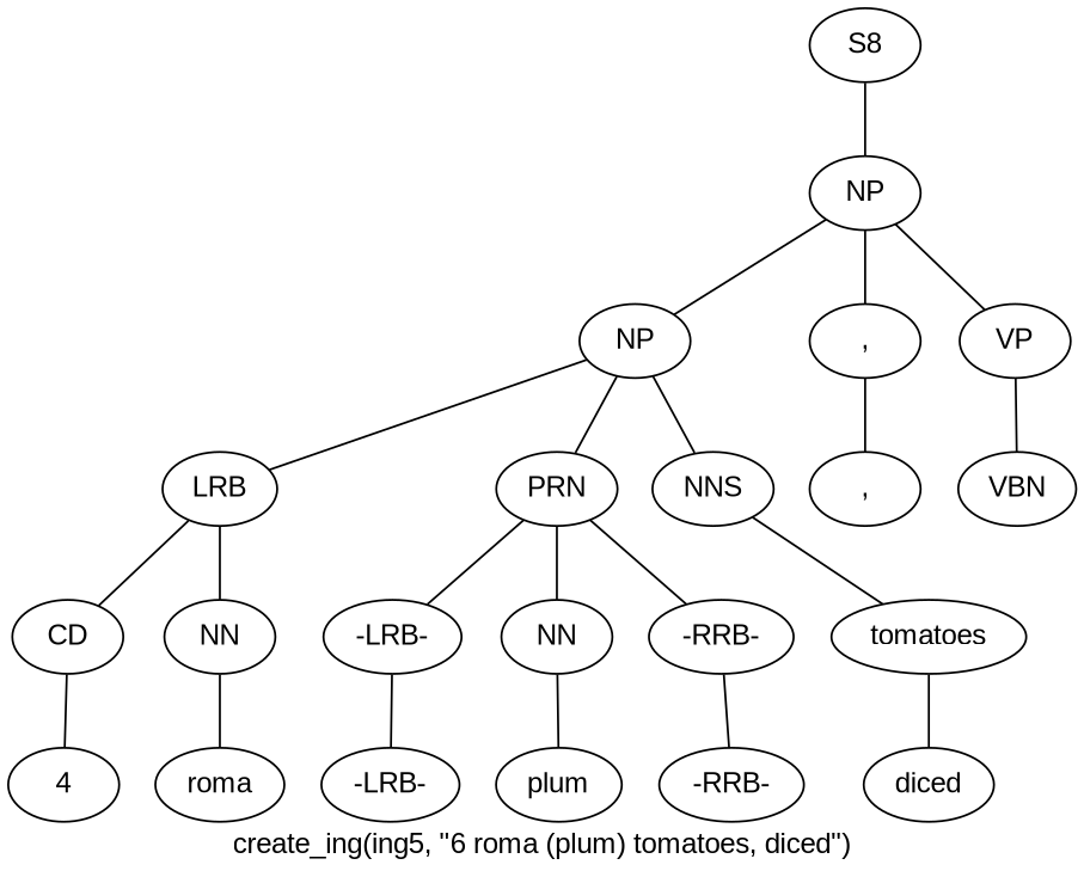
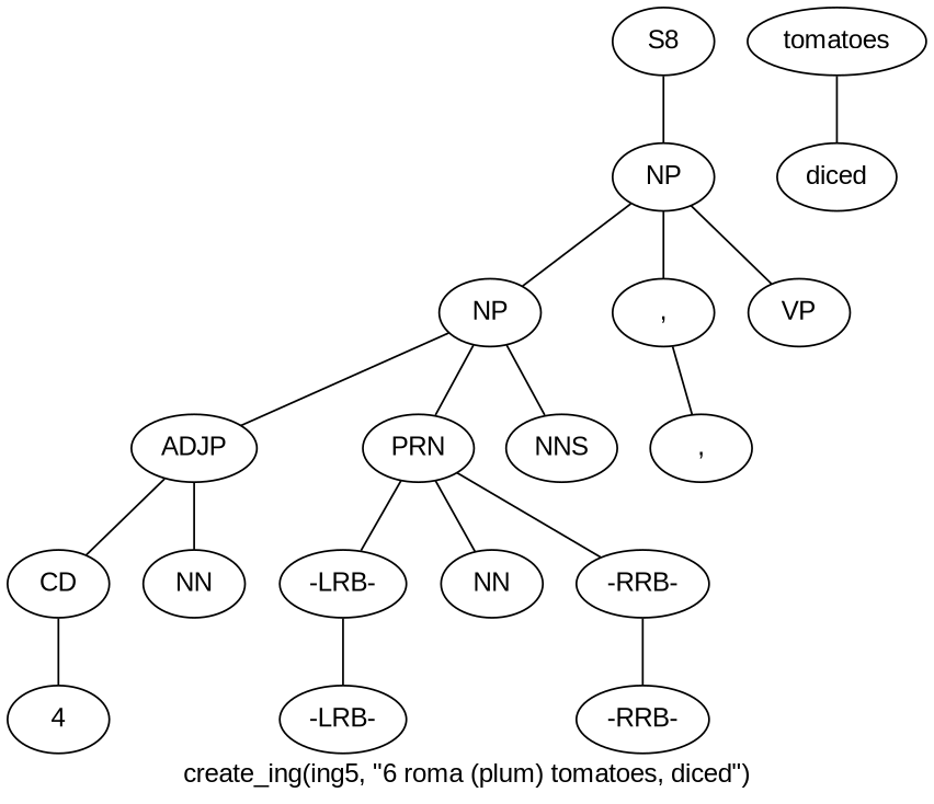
  graph {
    fontname="Liberation Sans"
    label="create_ing(ing5, \"6 roma (plum) tomatoes, diced\")"
    node [fontname="Liberation Sans"]
    edge [fontname="Liberation Sans"]
    n1 [label=S8]
    n2 [label=NP]
    n3 [label=NP]
    n4 [label=","]
    n5 [label=VP]
-   n6 [label=LRB]
+   n6 [label=ADJP]
    n7 [label=PRN]
    n8 [label=NNS]
    n9 [label=","]
-   n10 [label=VBN]
    n11 [label=CD]
    n12 [label=NN]
    n13 [label="-LRB-"]
    n14 [label=NN]
    n15 [label="-RRB-"]
    n16 [label=tomatoes]
    n17 [label=4]
-   n18 [label=roma]
    n19 [label="-LRB-"]
-   n20 [label=plum]
    n21 [label="-RRB-"]
    n22 [label=diced]
    n1 -- n2
    n2 -- n3
    n2 -- n4
    n2 -- n5
    n3 -- n6
    n3 -- n7
    n3 -- n8
    n4 -- n9
-   n5 -- n10
    n6 -- n11
    n6 -- n12
    n7 -- n13
    n7 -- n14
    n7 -- n15
-   n8 -- n16
    n11 -- n17
-   n12 -- n18
    n13 -- n19
-   n14 -- n20
    n15 -- n21
    n16 -- n22
  }
